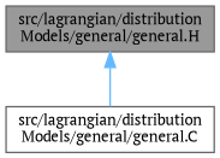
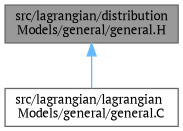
  digraph {
    fontname="PT Serif"
    node [fontname="PT Serif" fontsize=10 shape=box style=filled]
    n1 [color=gray40 fillcolor=grey60 fontcolor=black height=0.2 label="src/lagrangian/distribution\lModels/general/general.H" width=0.4]
-   n2 [color=grey40 fillcolor=white height=0.2 label="src/lagrangian/distribution\lModels/general/general.C" width=0.4]
+   n2 [color=grey40 fillcolor=white height=0.2 label="src/lagrangian/lagrangian\lModels/general/general.C" width=0.4]
    n1 -> n2 [color=steelblue1 dir=back fontname="PT Serif" fontsize=10 labelfontname=Helvetica labelfontsize=10 style=solid]
  }
